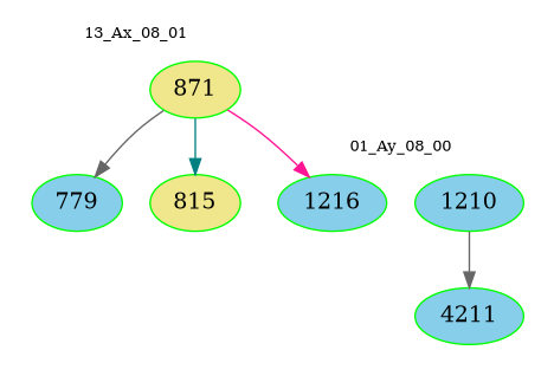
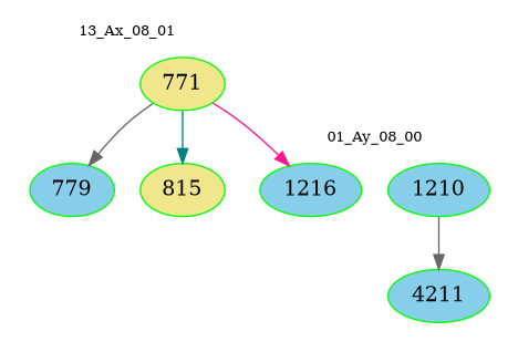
  digraph {
    node [color=green fillcolor=skyblue style=filled]
    edge [color=gray40]
    n1 [label=1210]
    n2 [label=1216]
    n3 [label=4211]
-   n4 [fillcolor=khaki label=871]
+   n4 [fillcolor=khaki label=771]
    n5 [label=779]
    n6 [fillcolor=khaki label=815]
    subgraph cluster_1 {
      color=white
      fontsize=10
      label="01_Ay_08_00"
      n1
      n2
      n3
    }
    subgraph cluster_2 {
      color=white
      fontsize=10
      label="13_Ax_08_01"
      n4
      n5
      n6
    }
    n1 -> n3
    n4 -> n2 [color=deeppink]
    n4 -> n5
    n4 -> n6 [color=teal]
  }
